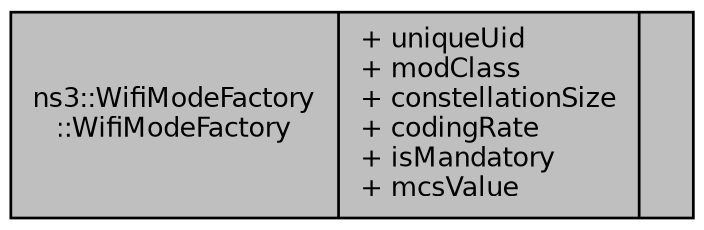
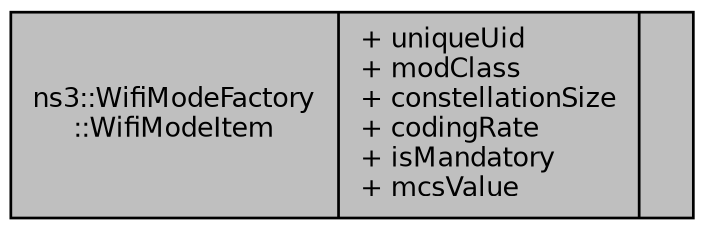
  digraph {
    rankdir=LR
-   n1 [color=black fillcolor=grey75 fontcolor=black fontname=Helvetica fontsize=10 height=0.2 label="{ns3::WifiModeFactory\l::WifiModeFactory\n|+ uniqueUid\l+ modClass\l+ constellationSize\l+ codingRate\l+ isMandatory\l+ mcsValue\l|}" shape=record style=filled width=0.4]
+   n1 [color=black fillcolor=grey75 fontcolor=black fontname=Helvetica fontsize=10 height=0.2 label="{ns3::WifiModeFactory\l::WifiModeItem\n|+ uniqueUid\l+ modClass\l+ constellationSize\l+ codingRate\l+ isMandatory\l+ mcsValue\l|}" shape=record style=filled width=0.4]
  }
